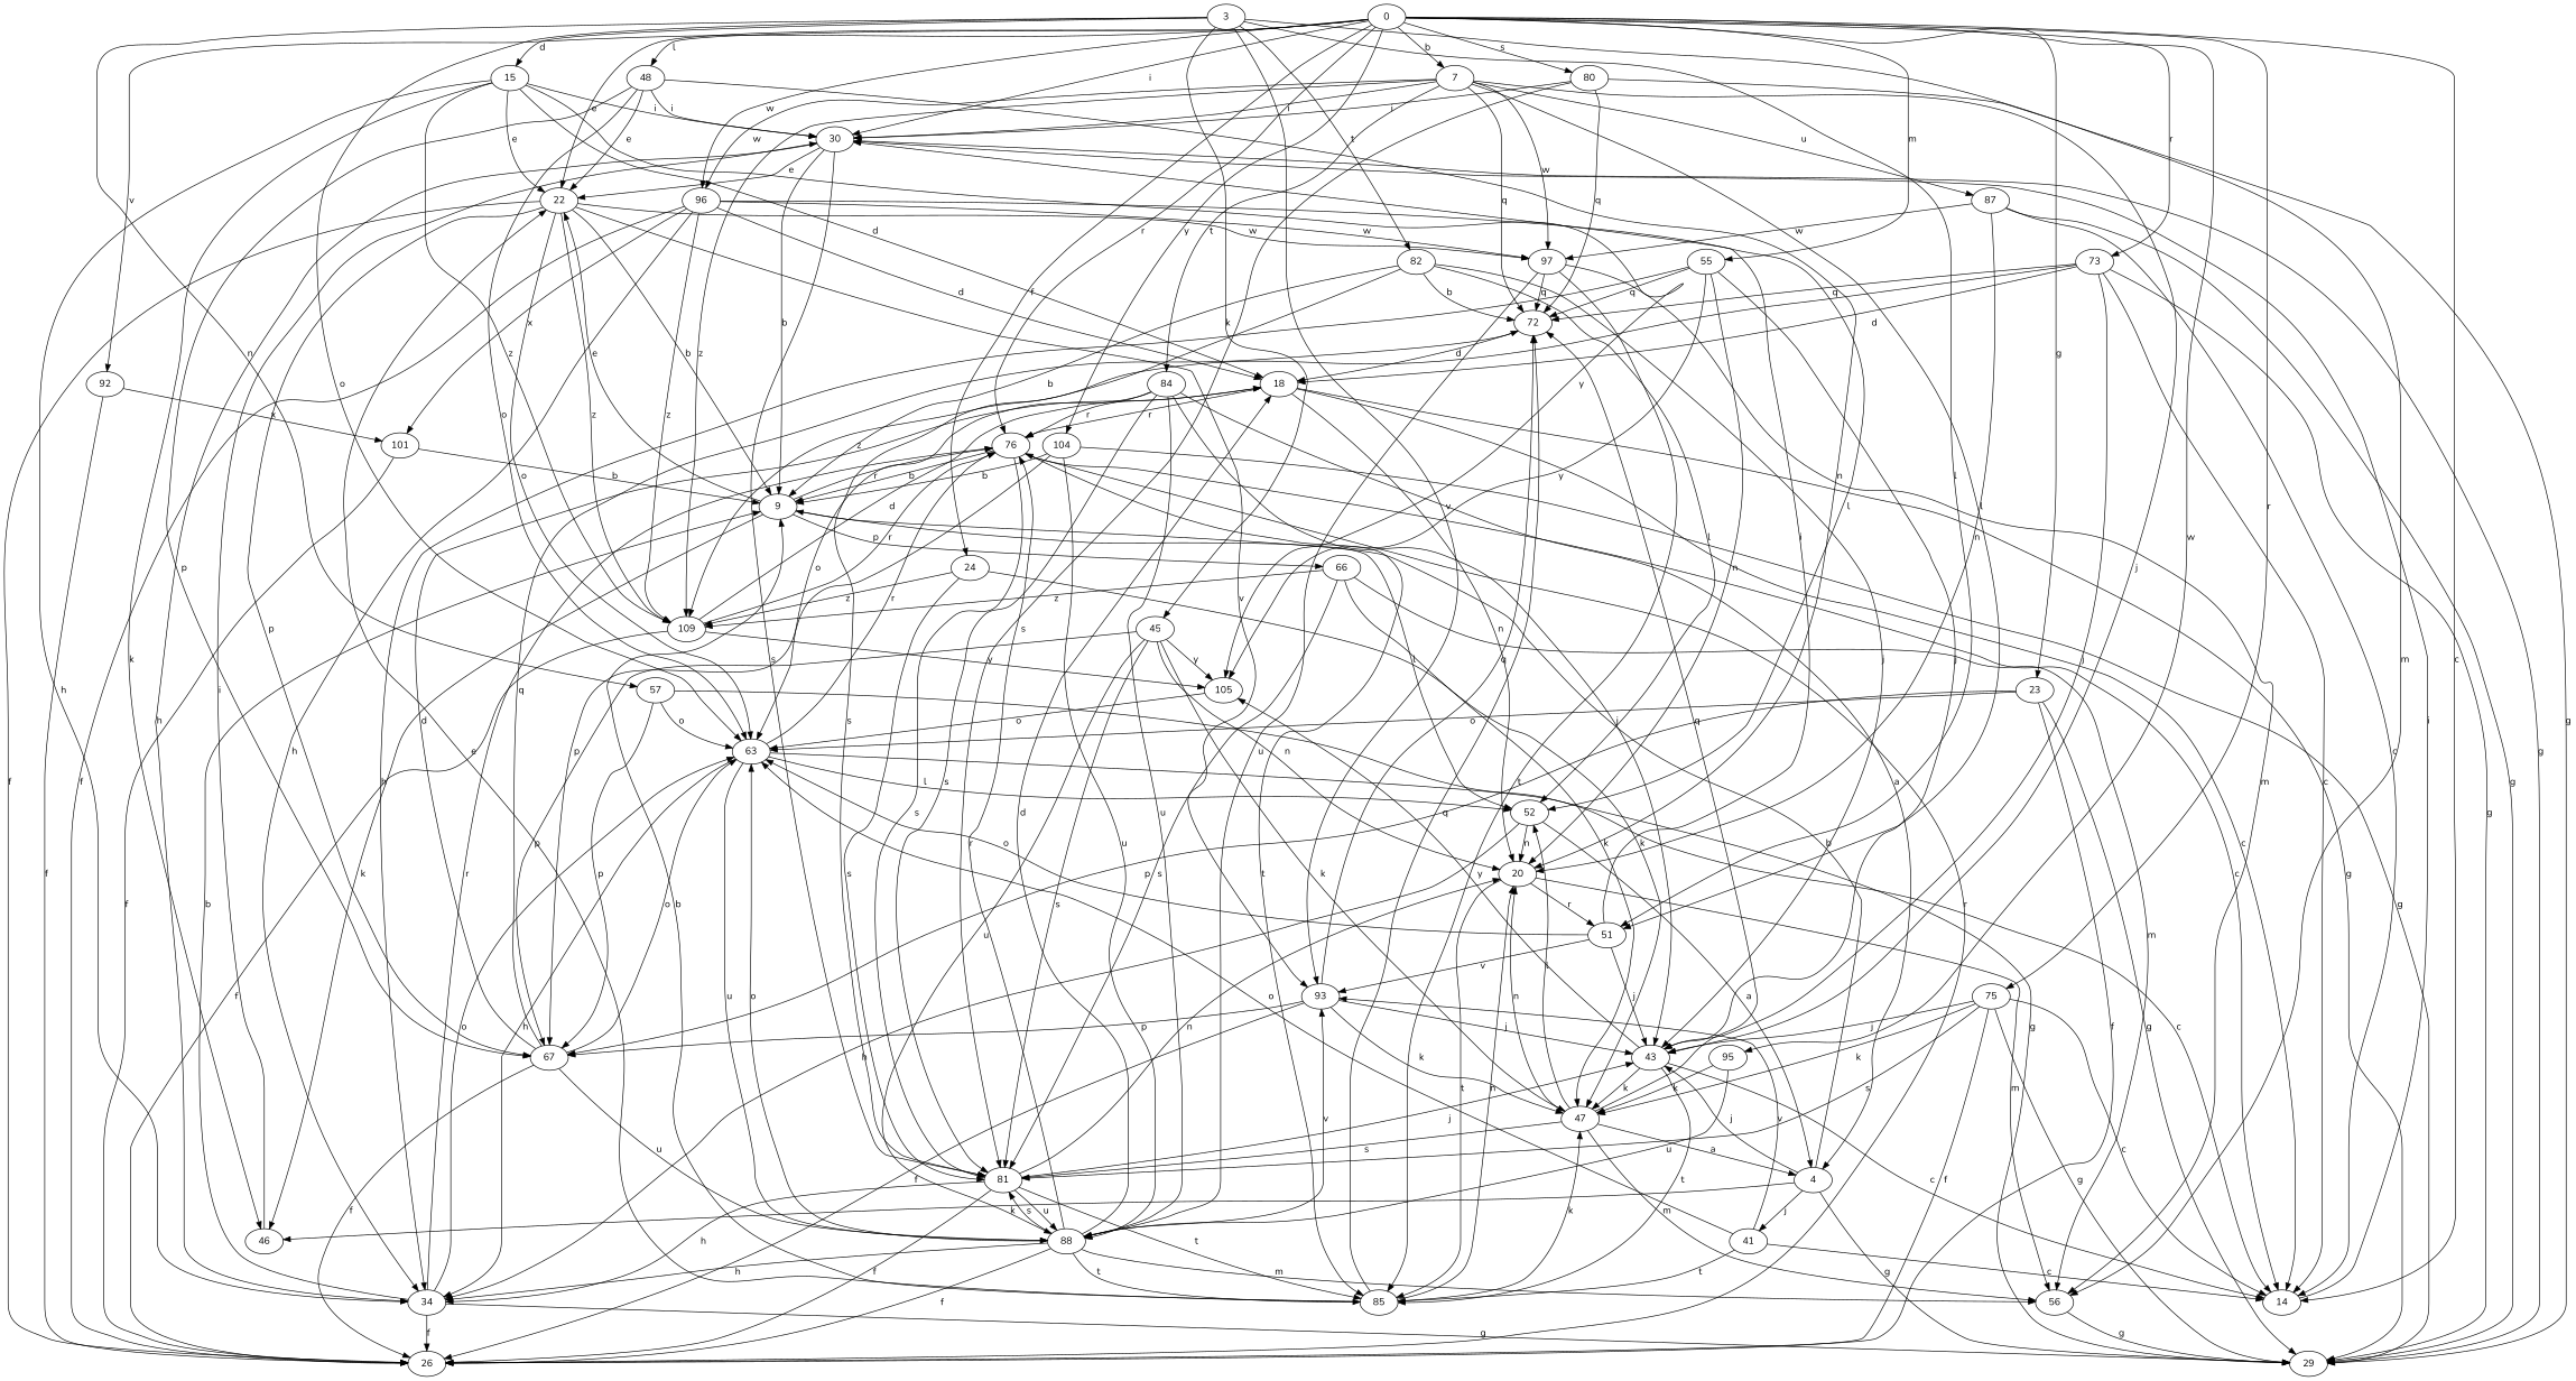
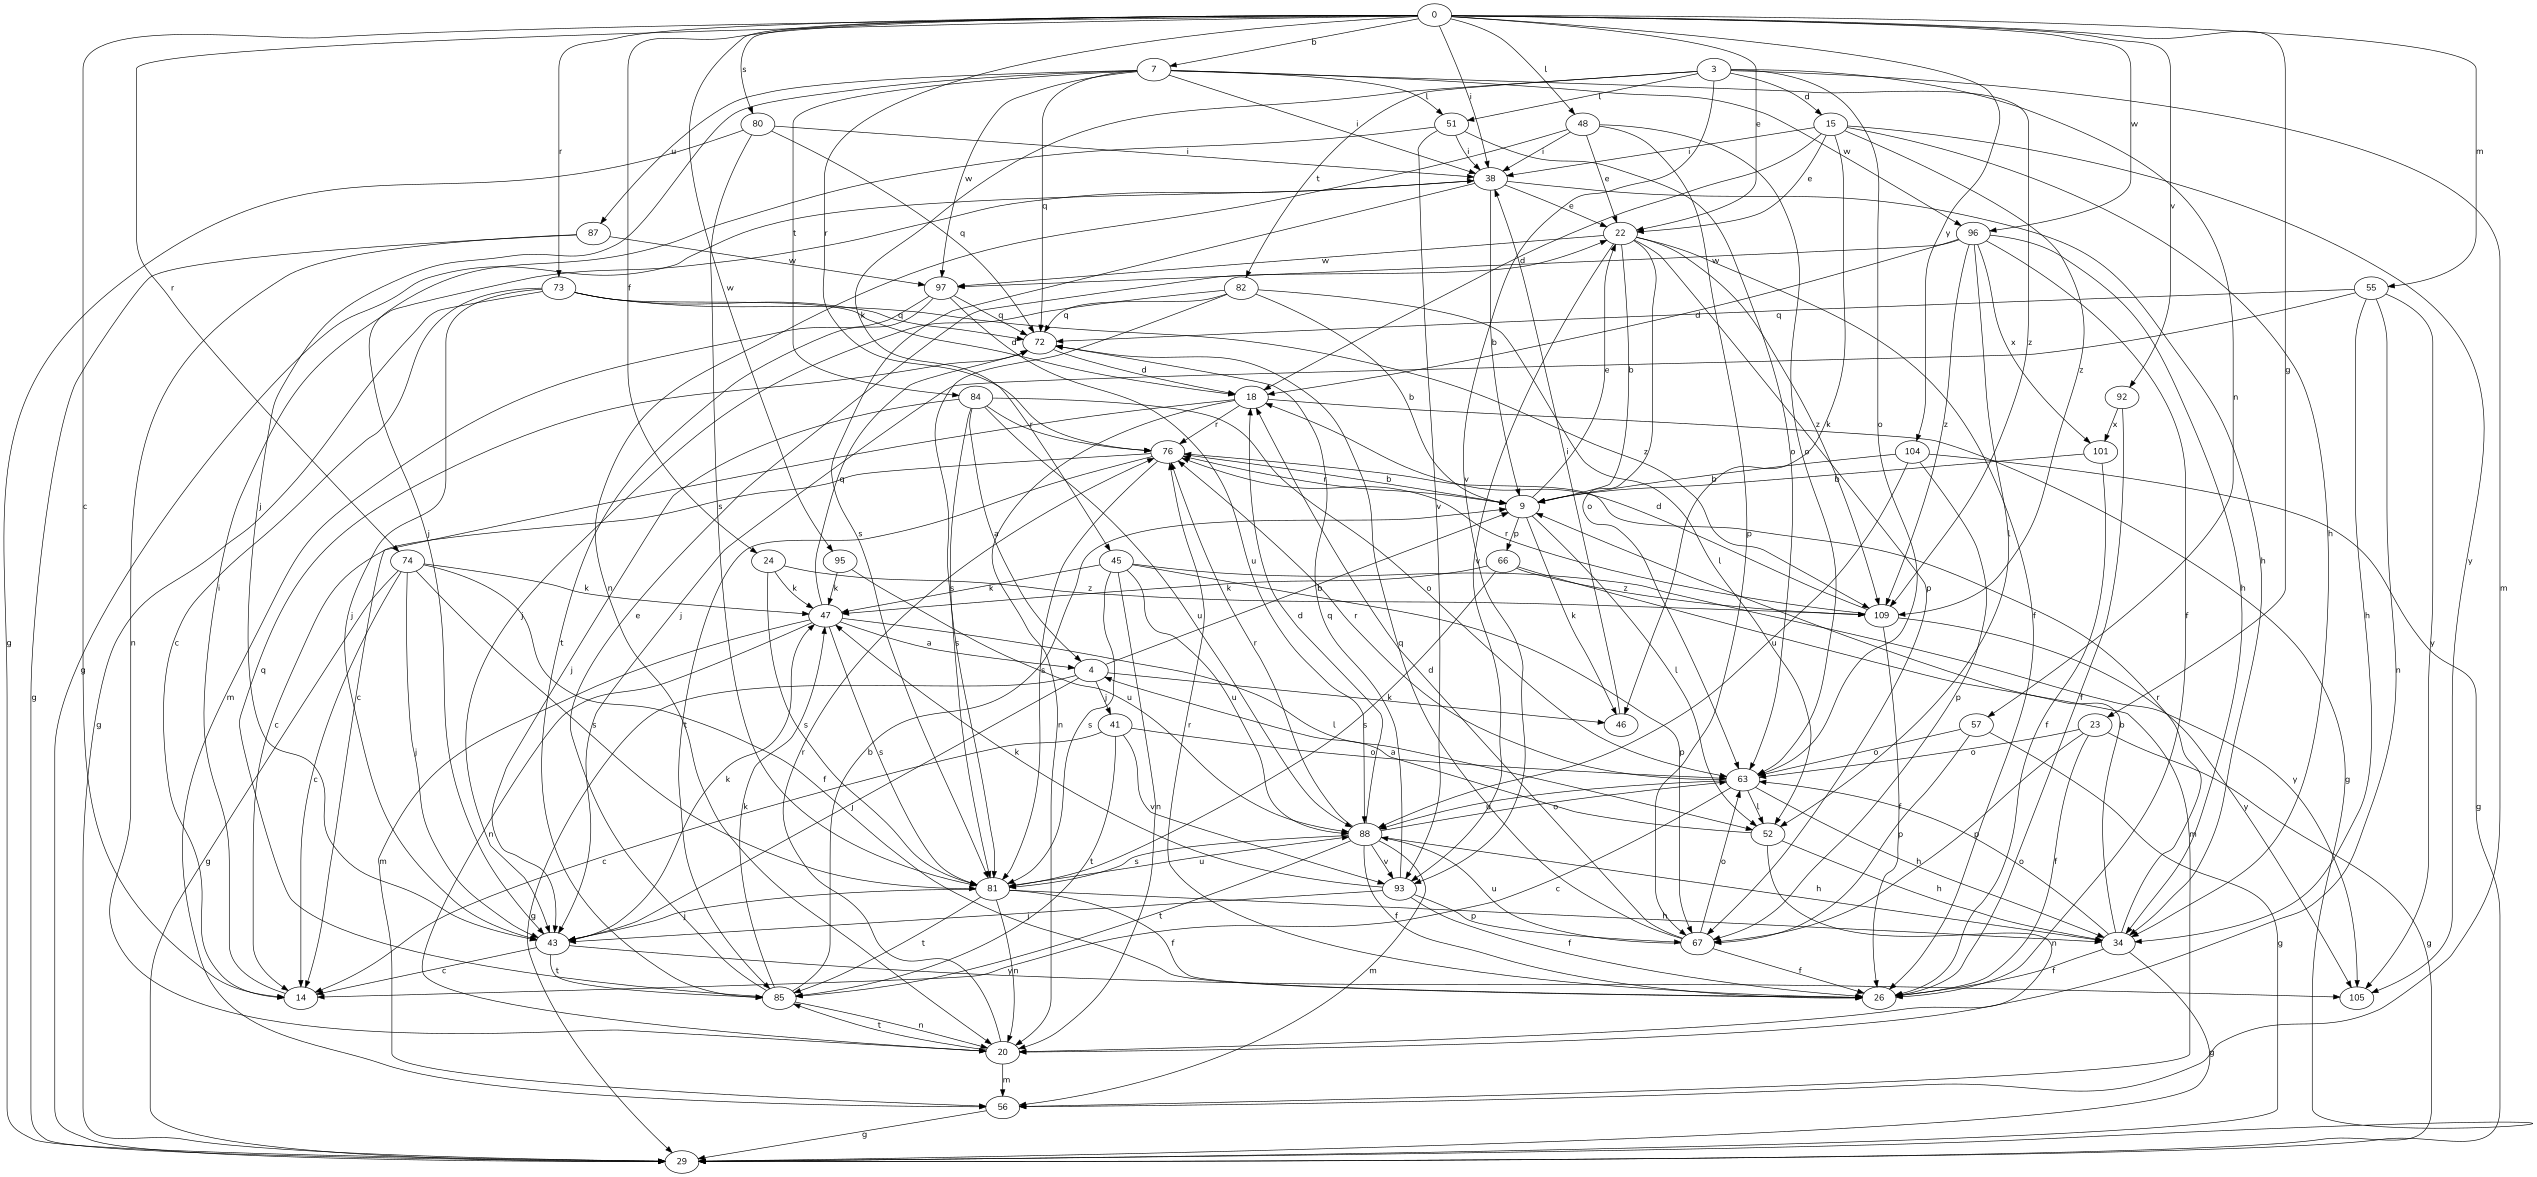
  strict digraph {
    fontname=Nunito
    node [fontname=Nunito]
    edge [fontname=Nunito]
    0
    7
    14
    22
    24
    n6 [label=23]
-   38 [label=30]
+   38
    48
    55
    73
-   74 [label=75]
+   74
    76
    80
    92
    95
    96
    104
    51
    43
    72
    84
    87
    97
    109
    63
    93
    9
    26
    67
    47
    81
    29
    34
    n34 [label=20]
    105
    18
    85
    101
    88
    52
    3
    15
    45
    56
    57
    82
    46
    4
    41
    66
    0 -> 7 [label=b]
    0 -> 14 [label=c]
    0 -> 22 [label=e]
    0 -> 24 [label=f]
    0 -> n6 [label=g]
    0 -> 38 [label=i]
    0 -> 48 [label=l]
    0 -> 55 [label=m]
    0 -> 73 [label=r]
    0 -> 74 [label=r]
    0 -> 76 [label=r]
    0 -> 80 [label=s]
    0 -> 92 [label=v]
    0 -> 95 [label=w]
    0 -> 96 [label=w]
    0 -> 104 [label=y]
    7 -> 38 [label=i]
    7 -> 96 [label=w]
    7 -> 51 [label=l]
    7 -> 43 [label=j]
    7 -> 72 [label=q]
    7 -> 84 [label=t]
    7 -> 87 [label=u]
    7 -> 97 [label=w]
    7 -> 109 [label=z]
    14 -> 38 [label=i]
    22 -> 97 [label=w]
    22 -> 109 [label=z]
    22 -> 63 [label=o]
    22 -> 93 [label=v]
    22 -> 9 [label=b]
    22 -> 26 [label=f]
    22 -> 67 [label=p]
    24 -> 109 [label=z]
    24 -> 47 [label=k]
    24 -> 81 [label=s]
    n6 -> 63 [label=o]
    n6 -> 26 [label=f]
    n6 -> 67 [label=p]
    n6 -> 29 [label=g]
    38 -> 22 [label=e]
    38 -> 9 [label=b]
    38 -> 81 [label=s]
    38 -> 29 [label=g]
    38 -> 34 [label=h]
    48 -> 22 [label=e]
    48 -> 38 [label=i]
    48 -> 63 [label=o]
    48 -> 67 [label=p]
    48 -> n34 [label=n]
    55 -> 43 [label=j]
    55 -> 72 [label=q]
    55 -> 34 [label=h]
    55 -> n34 [label=n]
    55 -> 105 [label=y]
    73 -> 14 [label=c]
    73 -> 43 [label=j]
    73 -> 72 [label=q]
    73 -> 109 [label=z]
    73 -> 29 [label=g]
    73 -> 18 [label=d]
    74 -> 14 [label=c]
    74 -> 43 [label=j]
    74 -> 26 [label=f]
    74 -> 47 [label=k]
    74 -> 81 [label=s]
    74 -> 29 [label=g]
    76 -> 14 [label=c]
    76 -> 9 [label=b]
    76 -> 81 [label=s]
    76 -> 85 [label=t]
    80 -> 38 [label=i]
    80 -> 72 [label=q]
    80 -> 81 [label=s]
    80 -> 29 [label=g]
    92 -> 26 [label=f]
    92 -> 101 [label=x]
    95 -> 47 [label=k]
    95 -> 88 [label=u]
    96 -> 97 [label=w]
    96 -> 109 [label=z]
    96 -> 26 [label=f]
    96 -> 34 [label=h]
    96 -> 18 [label=d]
    96 -> 101 [label=x]
    96 -> 52 [label=l]
    104 -> 9 [label=b]
    104 -> 67 [label=p]
    104 -> 29 [label=g]
    104 -> 88 [label=u]
    51 -> 38 [label=i]
    51 -> 43 [label=j]
    51 -> 63 [label=o]
    51 -> 93 [label=v]
    43 -> 14 [label=c]
    43 -> 47 [label=k]
    43 -> 105 [label=y]
    43 -> 85 [label=t]
    72 -> 18 [label=d]
    84 -> 76 [label=r]
    84 -> 43 [label=j]
    84 -> 63 [label=o]
    84 -> 81 [label=s]
    84 -> 88 [label=u]
    84 -> 4 [label=a]
-   87 -> 14 [label=c]
    87 -> 97 [label=w]
    87 -> 29 [label=g]
    87 -> n34 [label=n]
    97 -> 72 [label=q]
    97 -> 85 [label=t]
    97 -> 88 [label=u]
    97 -> 56 [label=m]
    109 -> 76 [label=r]
    109 -> 26 [label=f]
    109 -> 105 [label=y]
    109 -> 18 [label=d]
    63 -> 14 [label=c]
    63 -> 76 [label=r]
    63 -> 34 [label=h]
    63 -> 88 [label=u]
    63 -> 52 [label=l]
    93 -> 43 [label=j]
    93 -> 72 [label=q]
    93 -> 26 [label=f]
    93 -> 67 [label=p]
    93 -> 47 [label=k]
    9 -> 22 [label=e]
    9 -> 76 [label=r]
    9 -> 52 [label=l]
    9 -> 46 [label=k]
    9 -> 66 [label=p]
    26 -> 76 [label=r]
    67 -> 72 [label=q]
    67 -> 63 [label=o]
    67 -> 26 [label=f]
    67 -> 18 [label=d]
    67 -> 88 [label=u]
    47 -> 72 [label=q]
    47 -> 81 [label=s]
    47 -> n34 [label=n]
    47 -> 52 [label=l]
    47 -> 56 [label=m]
    47 -> 4 [label=a]
    81 -> 43 [label=j]
    81 -> 26 [label=f]
    81 -> 34 [label=h]
    81 -> n34 [label=n]
    81 -> 85 [label=t]
    81 -> 88 [label=u]
    34 -> 76 [label=r]
    34 -> 63 [label=o]
    34 -> 9 [label=b]
    34 -> 26 [label=f]
    34 -> 29 [label=g]
-   n34 -> 51 [label=r]
+   n34 -> 76 [label=r]
    n34 -> 85 [label=t]
    n34 -> 56 [label=m]
-   105 -> 63 [label=o]
    18 -> 14 [label=c]
    18 -> 76 [label=r]
    18 -> 29 [label=g]
    18 -> n34 [label=n]
    85 -> 22 [label=e]
    85 -> 72 [label=q]
    85 -> 9 [label=b]
    85 -> 47 [label=k]
    85 -> n34 [label=n]
    101 -> 9 [label=b]
    101 -> 26 [label=f]
    88 -> 76 [label=r]
    88 -> 63 [label=o]
    88 -> 93 [label=v]
    88 -> 26 [label=f]
    88 -> 81 [label=s]
    88 -> 34 [label=h]
    88 -> 18 [label=d]
    88 -> 85 [label=t]
    88 -> 56 [label=m]
    52 -> 34 [label=h]
    52 -> n34 [label=n]
    52 -> 4 [label=a]
    3 -> 51 [label=l]
    3 -> 63 [label=o]
    3 -> 93 [label=v]
    3 -> 15 [label=d]
    3 -> 45 [label=k]
    3 -> 56 [label=m]
    3 -> 57 [label=n]
    3 -> 82 [label=t]
    15 -> 22 [label=e]
    15 -> 38 [label=i]
    15 -> 109 [label=z]
    15 -> 34 [label=h]
    15 -> 105 [label=y]
    15 -> 18 [label=d]
    15 -> 46 [label=k]
    45 -> 67 [label=p]
    45 -> 47 [label=k]
    45 -> 81 [label=s]
    45 -> n34 [label=n]
    45 -> 105 [label=y]
    45 -> 88 [label=u]
    56 -> 29 [label=g]
    57 -> 63 [label=o]
    57 -> 67 [label=p]
    57 -> 29 [label=g]
    82 -> 43 [label=j]
-   82 -> 72 [label=b]
+   82 -> 72 [label=q]
    82 -> 9 [label=b]
    82 -> 81 [label=s]
    82 -> 52 [label=l]
    46 -> 38 [label=i]
    4 -> 43 [label=j]
    4 -> 9 [label=b]
    4 -> 29 [label=g]
    4 -> 46 [label=k]
    4 -> 41 [label=j]
    41 -> 14 [label=c]
    41 -> 63 [label=o]
    41 -> 93 [label=v]
    41 -> 85 [label=t]
    66 -> 109 [label=z]
    66 -> 47 [label=k]
    66 -> 81 [label=s]
    66 -> 56 [label=m]
  }
